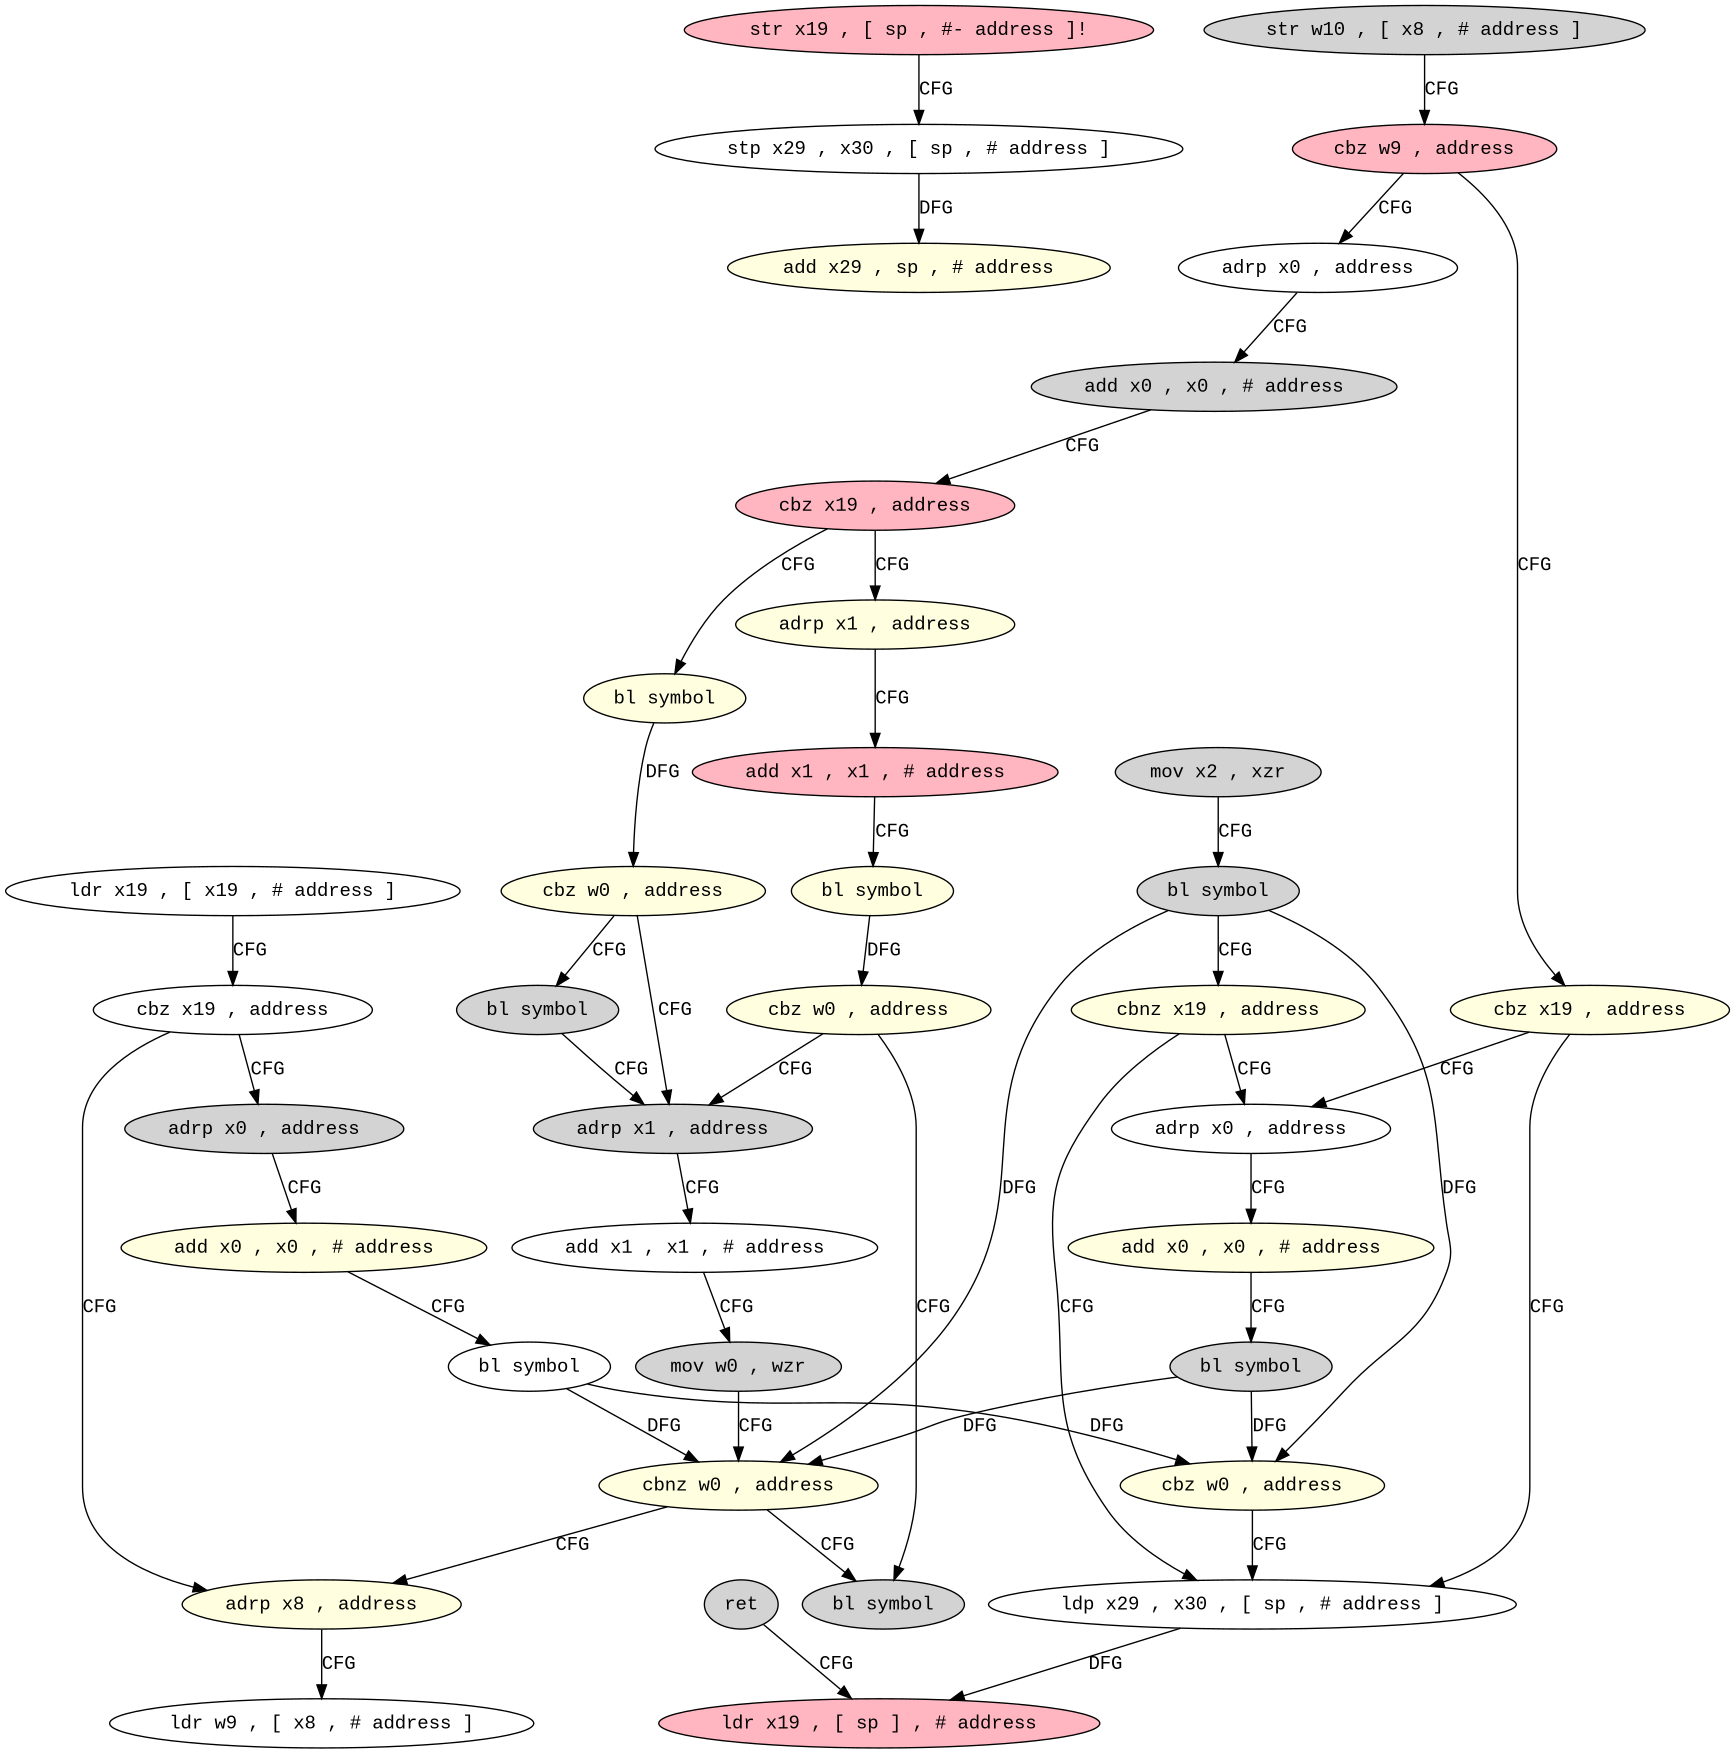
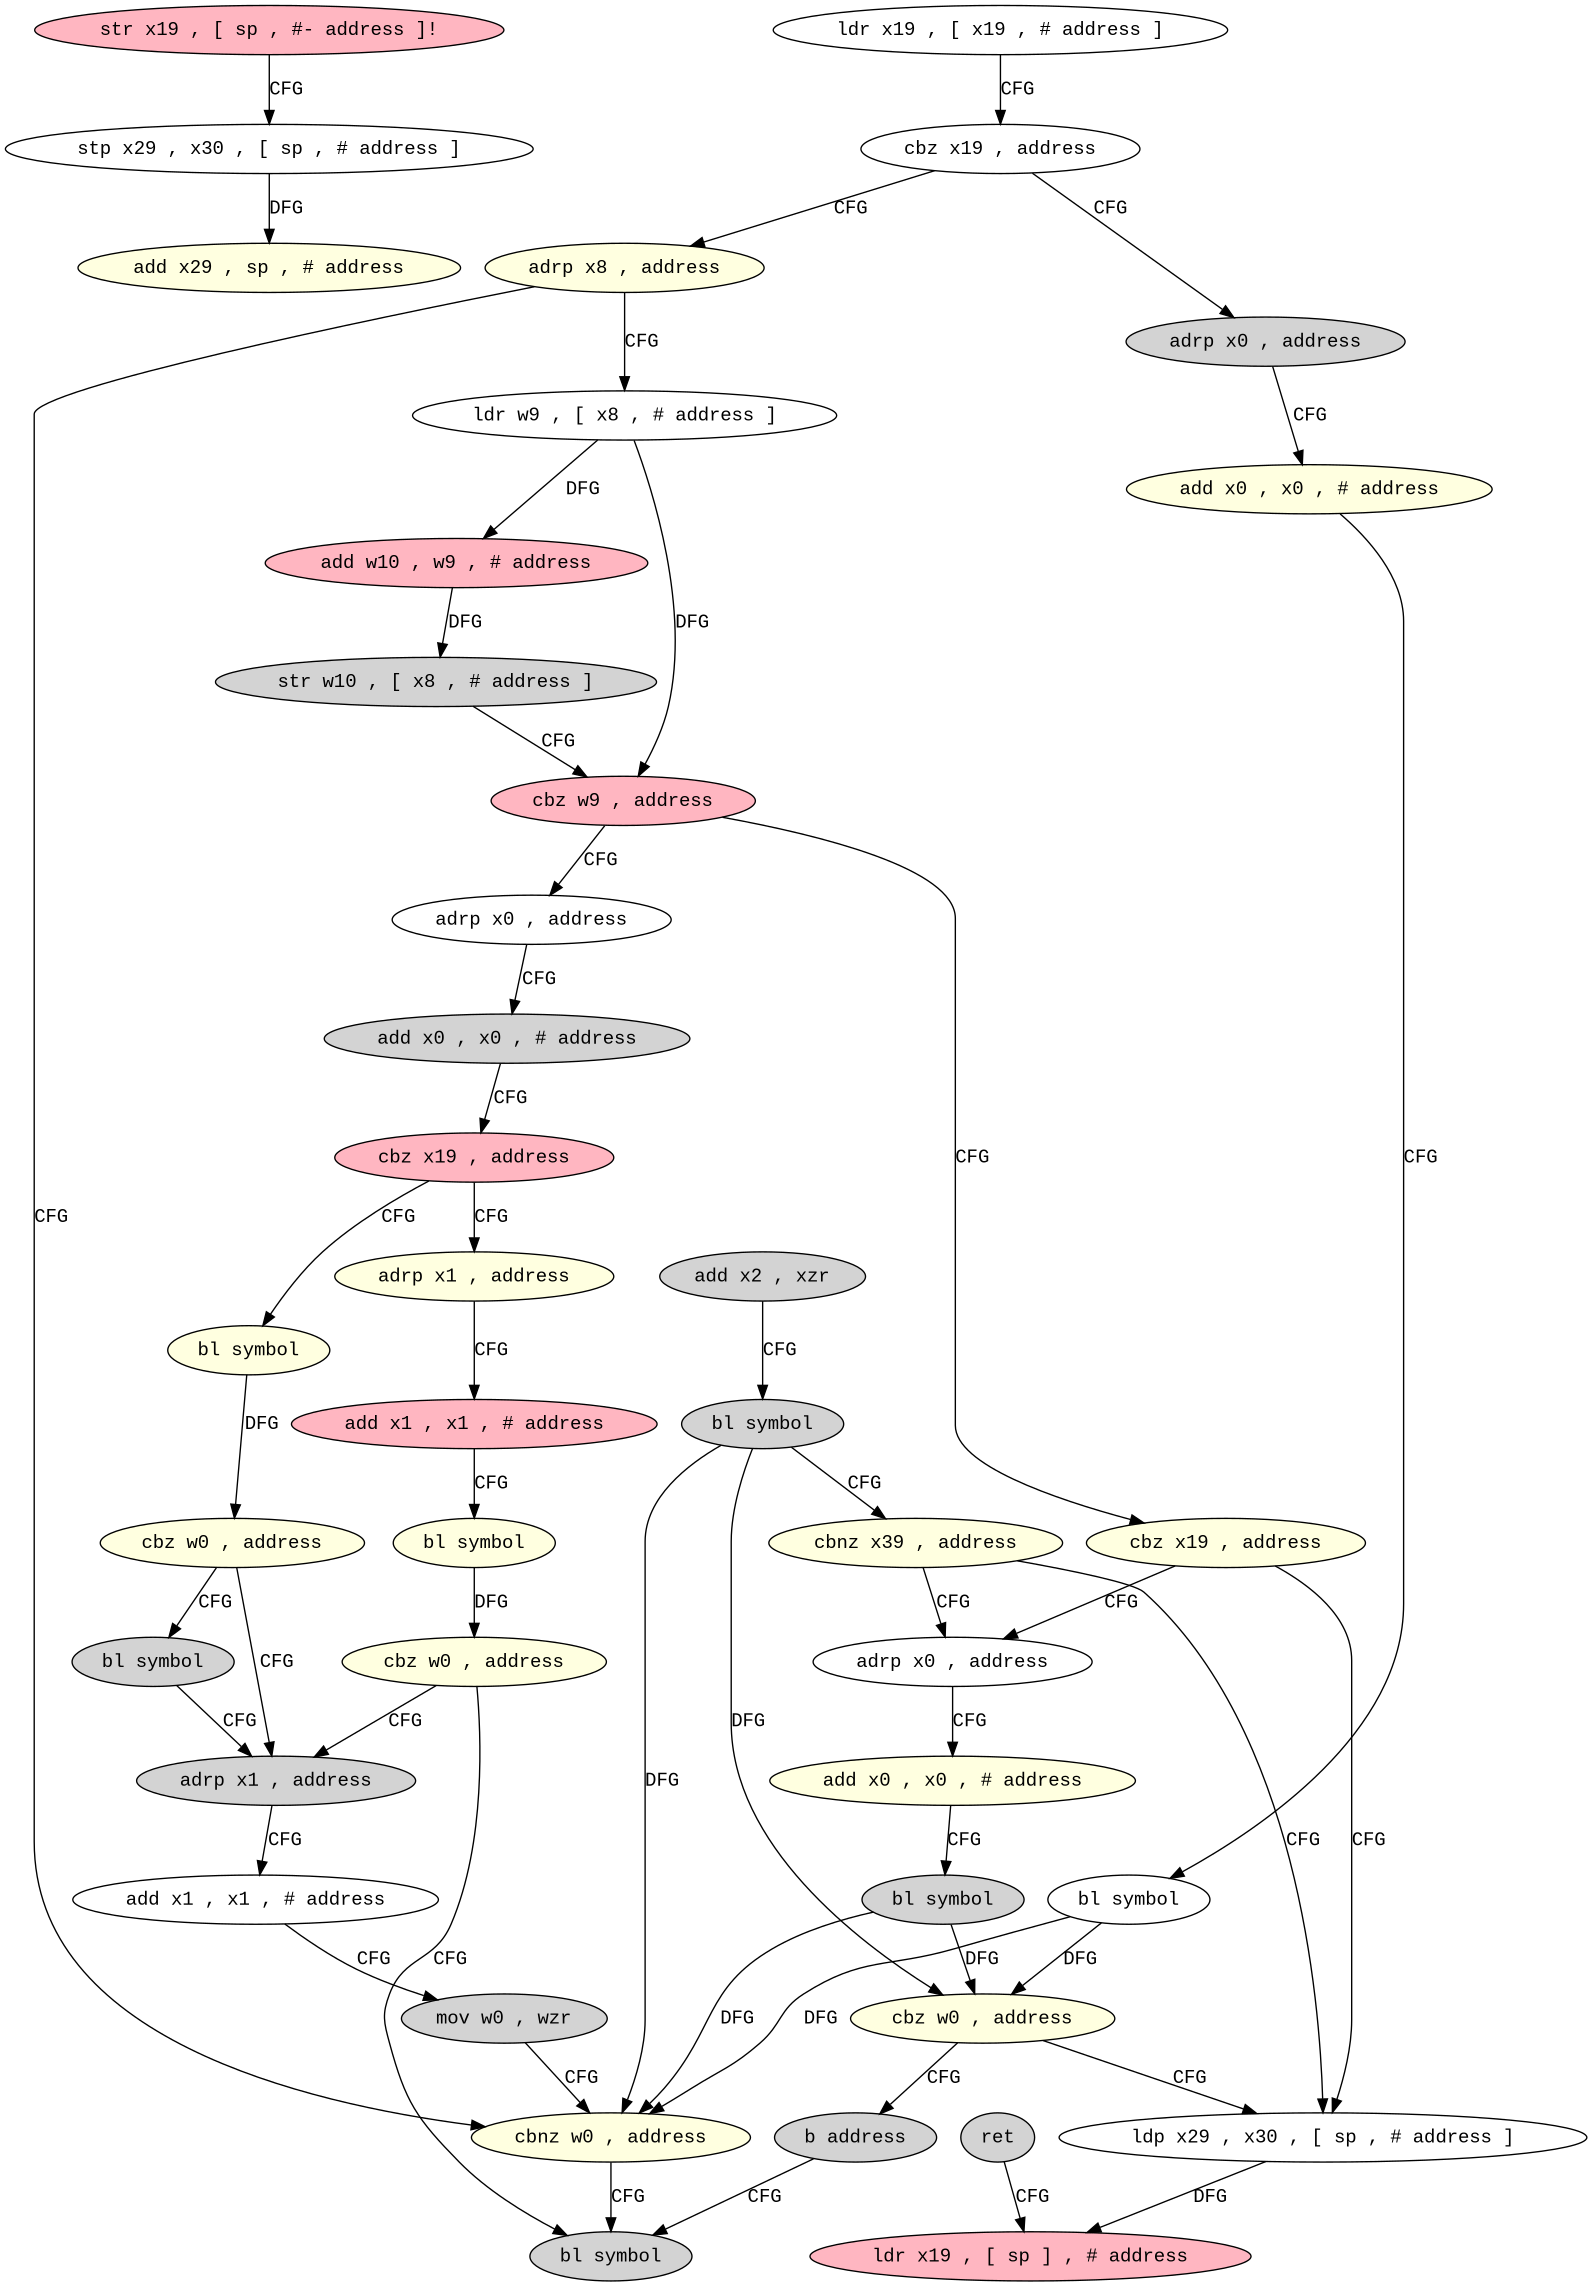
  digraph {
    fontname="Liberation Mono"
    node [fillcolor=lightyellow fontname="Liberation Mono" style=filled]
    edge [fontname="Liberation Mono"]
    n1 [fillcolor=lightpink label="str x19 , [ sp , #- address ]!"]
    n2 [fillcolor=white label="stp x29 , x30 , [ sp , # address ]"]
    n3 [label="add x29 , sp , # address"]
    n4 [fillcolor=white label="ldr x19 , [ x19 , # address ]"]
    n5 [fillcolor=white label="cbz x19 , address"]
    n6 [label="adrp x8 , address"]
    n7 [fillcolor=lightgrey label="adrp x0 , address"]
    n8 [fillcolor=white label="ldr w9 , [ x8 , # address ]"]
    n9 [label="add x0 , x0 , # address"]
+   n10 [fillcolor=lightpink label="add w10 , w9 , # address"]
    n11 [fillcolor=lightpink label="cbz w9 , address"]
    n12 [fillcolor=white label="bl symbol"]
    n13 [fillcolor=lightgrey label="str w10 , [ x8 , # address ]"]
    n14 [fillcolor=white label="adrp x0 , address"]
    n15 [label="cbz x19 , address"]
    n16 [fillcolor=lightgrey label="add x0 , x0 , # address"]
    n17 [fillcolor=white label="ldp x29 , x30 , [ sp , # address ]"]
    n18 [fillcolor=white label="adrp x0 , address"]
    n19 [fillcolor=lightpink label="cbz x19 , address"]
    n20 [fillcolor=lightpink label="ldr x19 , [ sp ] , # address"]
    n21 [label="add x0 , x0 , # address"]
    n22 [label="cbnz w0 , address"]
    n23 [label="cbz w0 , address"]
    n24 [fillcolor=lightgrey label="bl symbol"]
+   n25 [fillcolor=lightgrey label="b address"]
    n26 [label="bl symbol"]
    n27 [label="adrp x1 , address"]
    n28 [label="cbz w0 , address"]
    n29 [fillcolor=lightpink label="add x1 , x1 , # address"]
    n30 [fillcolor=lightgrey label="adrp x1 , address"]
    n31 [fillcolor=lightgrey label="bl symbol"]
    n32 [label="bl symbol"]
    n33 [fillcolor=lightgrey label="bl symbol"]
    n34 [fillcolor=white label="add x1 , x1 , # address"]
    n35 [fillcolor=lightgrey label="mov w0 , wzr"]
    n36 [label="cbz w0 , address"]
    n37 [fillcolor=lightgrey label=ret]
-   n38 [fillcolor=lightgrey label="mov x2 , xzr"]
+   n38 [fillcolor=lightgrey label="add x2 , xzr"]
    n39 [fillcolor=lightgrey label="bl symbol"]
-   n40 [label="cbnz x19 , address"]
+   n40 [label="cbnz x39 , address"]
    n1 -> n2 [label=CFG]
    n2 -> n3 [label=DFG]
    n4 -> n5 [label=CFG]
    n5 -> n6 [label=CFG]
    n5 -> n7 [label=CFG]
    n6 -> n8 [label=CFG]
    n7 -> n9 [label=CFG]
+   n8 -> n10 [label=DFG]
+   n8 -> n11 [label=DFG]
    n9 -> n12 [label=CFG]
+   n10 -> n13 [label=DFG]
    n11 -> n14 [label=CFG]
    n11 -> n15 [label=CFG]
    n12 -> n22 [label=DFG]
    n12 -> n23 [label=DFG]
    n13 -> n11 [label=CFG]
    n14 -> n16 [label=CFG]
    n15 -> n17 [label=CFG]
    n15 -> n18 [label=CFG]
    n16 -> n19 [label=CFG]
    n17 -> n20 [label=DFG]
    n18 -> n21 [label=CFG]
    n19 -> n26 [label=CFG]
    n19 -> n27 [label=CFG]
    n21 -> n33 [label=CFG]
-   n22 -> n6 [label=CFG]
+   n6 -> n22 [label=CFG]
    n22 -> n24 [label=CFG]
    n23 -> n17 [label=CFG]
+   n23 -> n25 [label=CFG]
+   n25 -> n24 [label=CFG]
    n26 -> n28 [label=DFG]
    n27 -> n29 [label=CFG]
    n28 -> n30 [label=CFG]
    n28 -> n31 [label=CFG]
    n29 -> n32 [label=CFG]
    n30 -> n34 [label=CFG]
    n31 -> n30 [label=CFG]
    n32 -> n36 [label=DFG]
    n33 -> n22 [label=DFG]
    n33 -> n23 [label=DFG]
    n34 -> n35 [label=CFG]
    n35 -> n22 [label=CFG]
    n36 -> n24 [label=CFG]
    n36 -> n30 [label=CFG]
    n37 -> n20 [label=CFG]
    n38 -> n39 [label=CFG]
    n39 -> n22 [label=DFG]
    n39 -> n23 [label=DFG]
    n39 -> n40 [label=CFG]
    n40 -> n17 [label=CFG]
    n40 -> n18 [label=CFG]
  }
